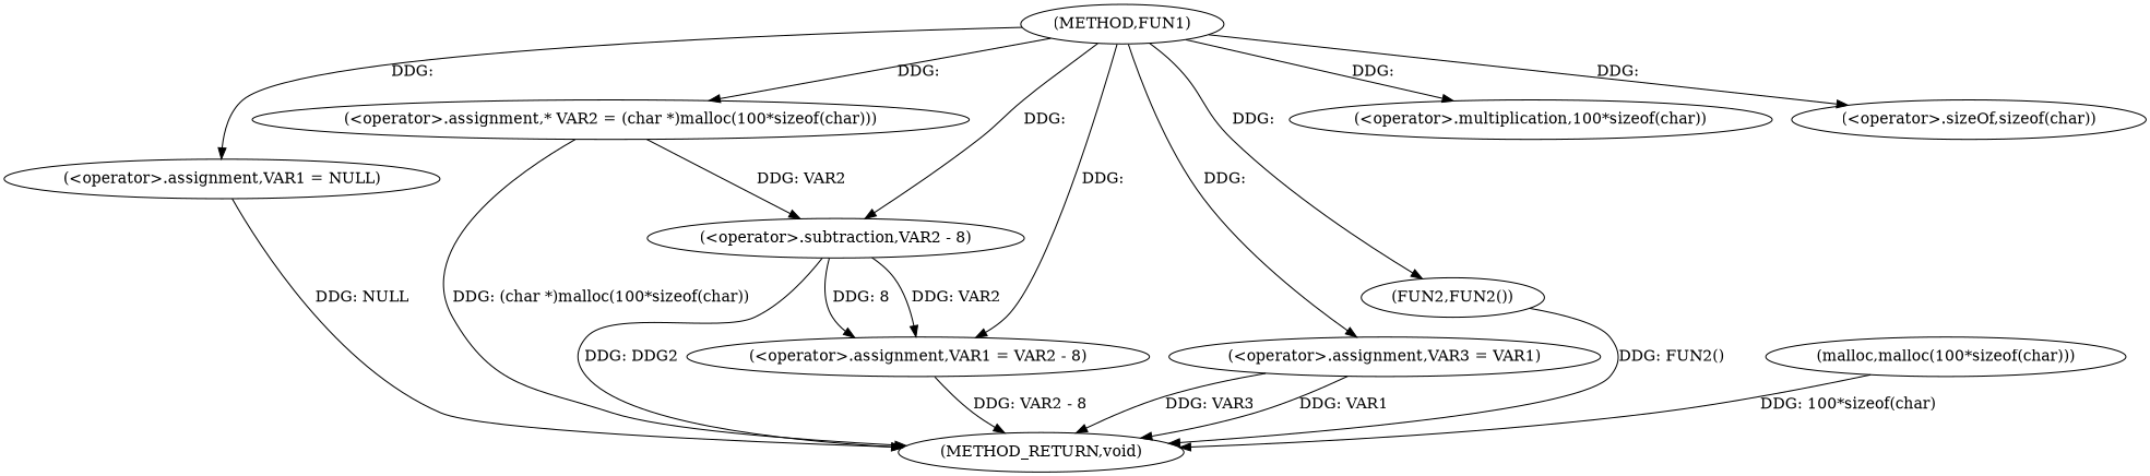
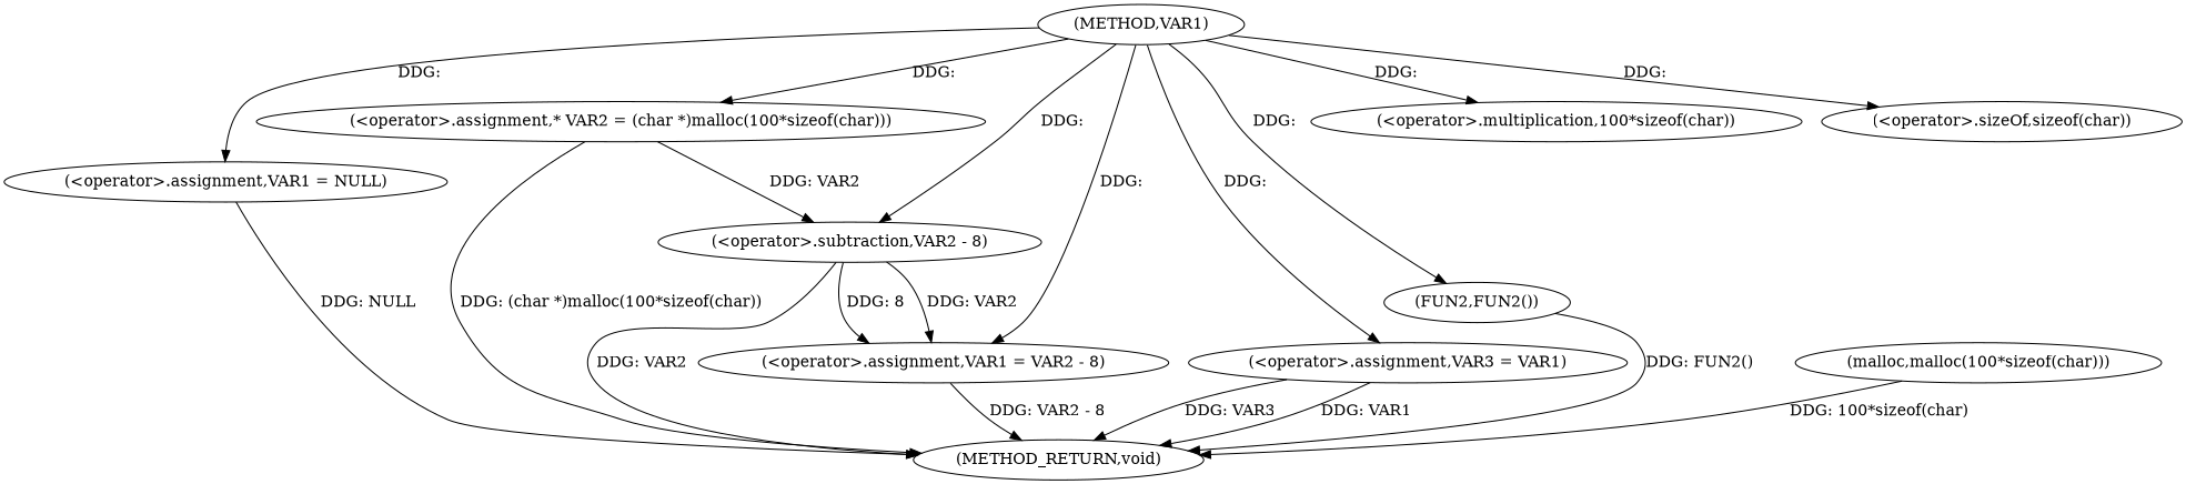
  digraph {
-   n1 [label="(METHOD,FUN1)"]
+   n1 [label="(METHOD,VAR1)"]
    n2 [label="(<operator>.assignment,VAR1 = NULL)"]
    n3 [label="(<operator>.assignment,* VAR2 = (char *)malloc(100*sizeof(char)))"]
    n4 [label="(<operator>.multiplication,100*sizeof(char))"]
    n5 [label="(<operator>.sizeOf,sizeof(char))"]
    n6 [label="(<operator>.assignment,VAR1 = VAR2 - 8)"]
    n7 [label="(<operator>.subtraction,VAR2 - 8)"]
    n8 [label="(<operator>.assignment,VAR3 = VAR1)"]
    n9 [label="(FUN2,FUN2())"]
    n10 [label="(METHOD_RETURN,void)"]
    n11 [label="(malloc,malloc(100*sizeof(char)))"]
    n1 -> n2 [label="DDG: "]
    n1 -> n3 [label="DDG: "]
    n1 -> n4 [label="DDG: "]
    n1 -> n5 [label="DDG: "]
    n1 -> n6 [label="DDG: "]
    n1 -> n7 [label="DDG: "]
    n1 -> n8 [label="DDG: "]
    n1 -> n9 [label="DDG: "]
    n2 -> n10 [label="DDG: NULL"]
    n3 -> n7 [label="DDG: VAR2"]
    n3 -> n10 [label="DDG: (char *)malloc(100*sizeof(char))"]
    n6 -> n10 [label="DDG: VAR2 - 8"]
    n7 -> n6 [label="DDG: VAR2"]
    n7 -> n6 [label="DDG: 8"]
-   n7 -> n10 [label="DDG: DDG2"]
+   n7 -> n10 [label="DDG: VAR2"]
    n8 -> n10 [label="DDG: VAR3"]
    n8 -> n10 [label="DDG: VAR1"]
    n9 -> n10 [label="DDG: FUN2()"]
    n11 -> n10 [label="DDG: 100*sizeof(char)"]
  }
